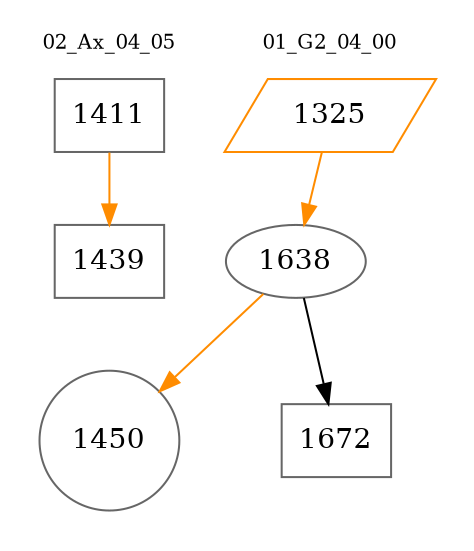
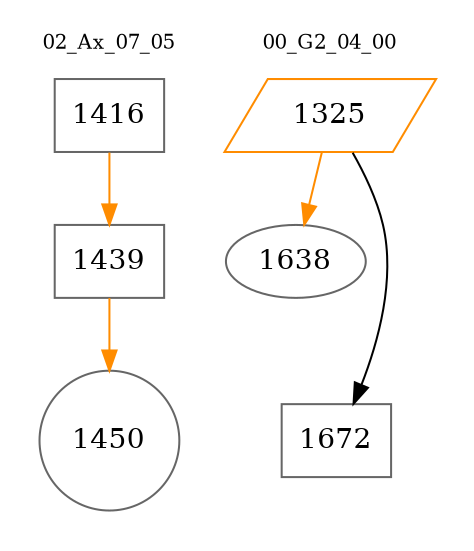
  digraph {
    node [color=gray40 shape=box]
    edge [color=darkorange]
-   n1 [label=1411]
+   n1 [label=1416]
    n2 [label=1439]
    n3 [label=1450 shape=circle]
    n4 [color=darkorange label=1325 shape=parallelogram]
    n5 [label=1638 shape=ellipse]
    n6 [label=1672]
    subgraph cluster_1 {
      color=white
      fontsize=10
-     label="02_Ax_04_05"
+     label="02_Ax_07_05"
      n1
      n2
      n3
    }
    subgraph cluster_2 {
      color=white
      fontsize=10
-     label="01_G2_04_00"
+     label="00_G2_04_00"
      n4
      n5
      n6
    }
    n1 -> n2
-   n5 -> n3
+   n2 -> n3
    n4 -> n5
-   n5 -> n6 [color=black]
+   n4 -> n6 [color=black]
  }
